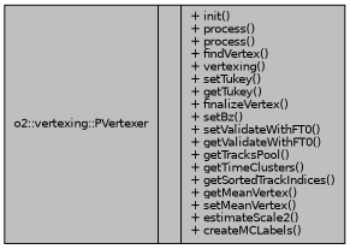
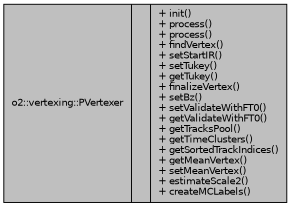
  digraph {
    rankdir=LR
-   n1 [color=black fillcolor=grey75 fontcolor=black fontname=Helvetica fontsize=10 height=0.2 label="{o2::vertexing::PVertexer\n||+ init()\l+ process()\l+ process()\l+ findVertex()\l+ vertexing()\l+ setTukey()\l+ getTukey()\l+ finalizeVertex()\l+ setBz()\l+ setValidateWithFT0()\l+ getValidateWithFT0()\l+ getTracksPool()\l+ getTimeClusters()\l+ getSortedTrackIndices()\l+ getMeanVertex()\l+ setMeanVertex()\l+ estimateScale2()\l+ createMCLabels()\l}" shape=record style=filled width=0.4]
+   n1 [color=black fillcolor=grey75 fontcolor=black fontname=Helvetica fontsize=10 height=0.2 label="{o2::vertexing::PVertexer\n||+ init()\l+ process()\l+ process()\l+ findVertex()\l+ setStartIR()\l+ setTukey()\l+ getTukey()\l+ finalizeVertex()\l+ setBz()\l+ setValidateWithFT0()\l+ getValidateWithFT0()\l+ getTracksPool()\l+ getTimeClusters()\l+ getSortedTrackIndices()\l+ getMeanVertex()\l+ setMeanVertex()\l+ estimateScale2()\l+ createMCLabels()\l}" shape=record style=filled width=0.4]
  }
